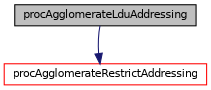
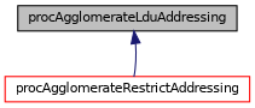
  digraph {
    rankdir=TB
    node [fontname=Helvetica fontsize=10 shape=record]
    n1 [color=black fillcolor=grey75 fontcolor=black height=0.2 label=procAgglomerateLduAddressing style=filled width=0.4]
    n2 [color=red height=0.2 label=procAgglomerateRestrictAddressing width=0.4]
-   n1 -> n2 [color=midnightblue fontname=Helvetica fontsize=10 labelfontname=Helvetica labelfontsize=10 style=solid]
+   n2 -> n1 [color=midnightblue fontname=Helvetica fontsize=10 labelfontname=Helvetica labelfontsize=10 style=solid]
  }
